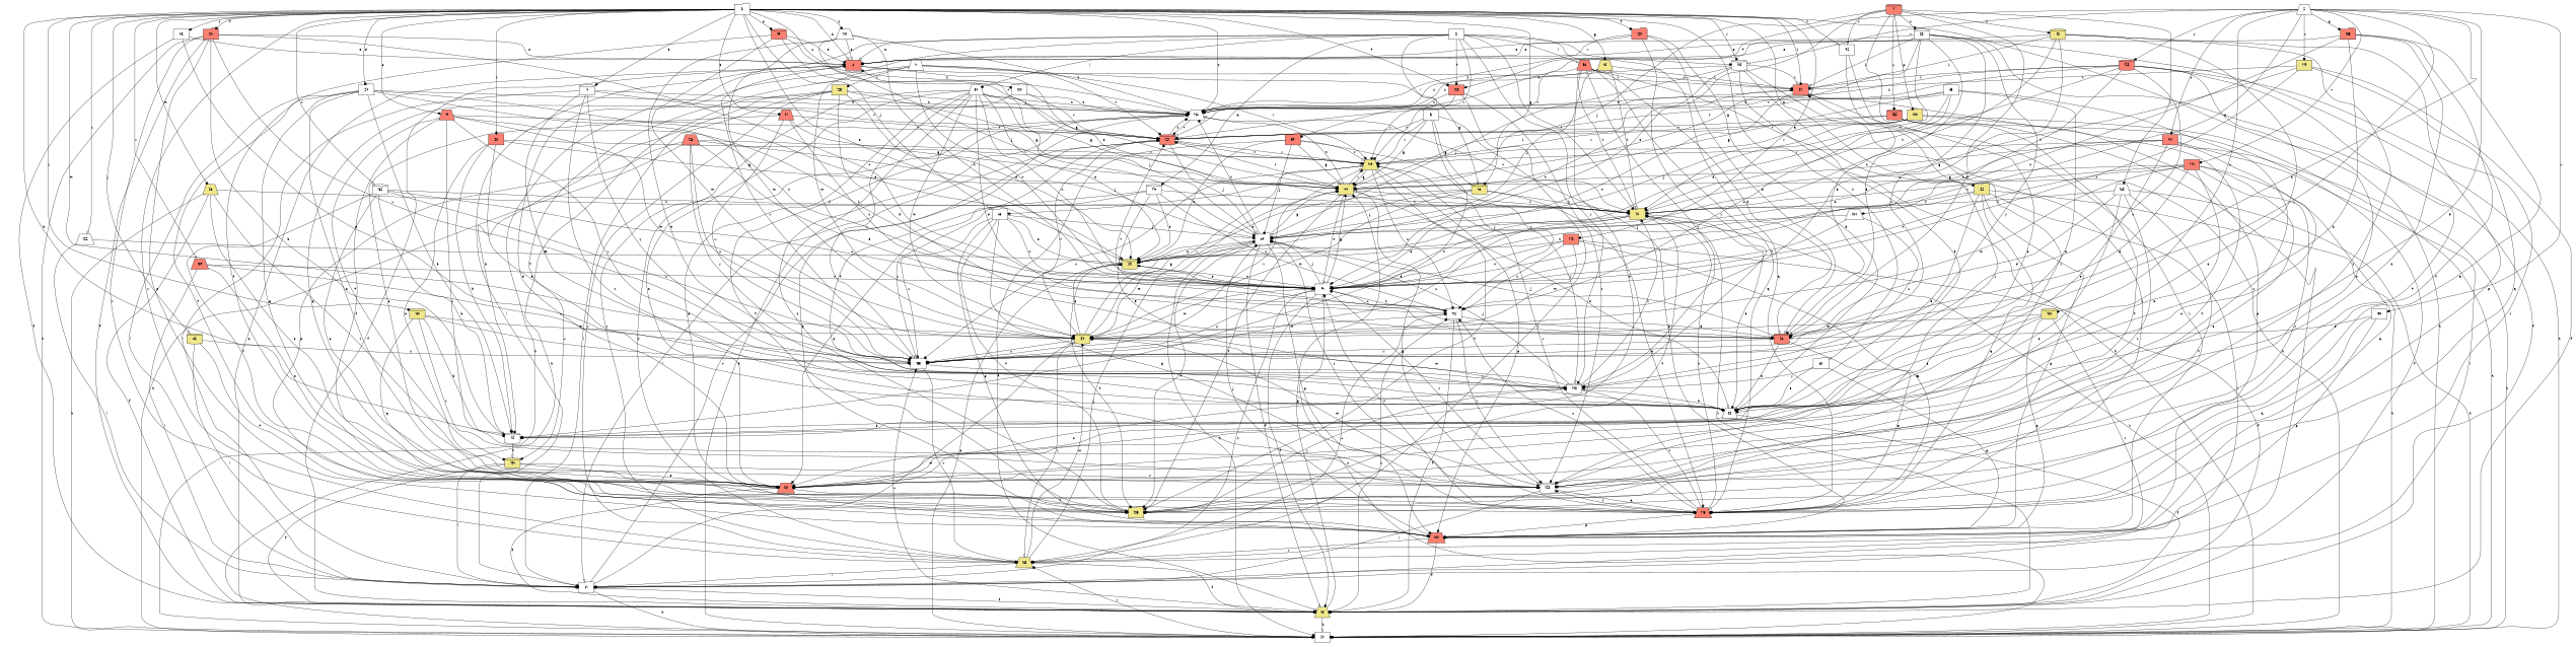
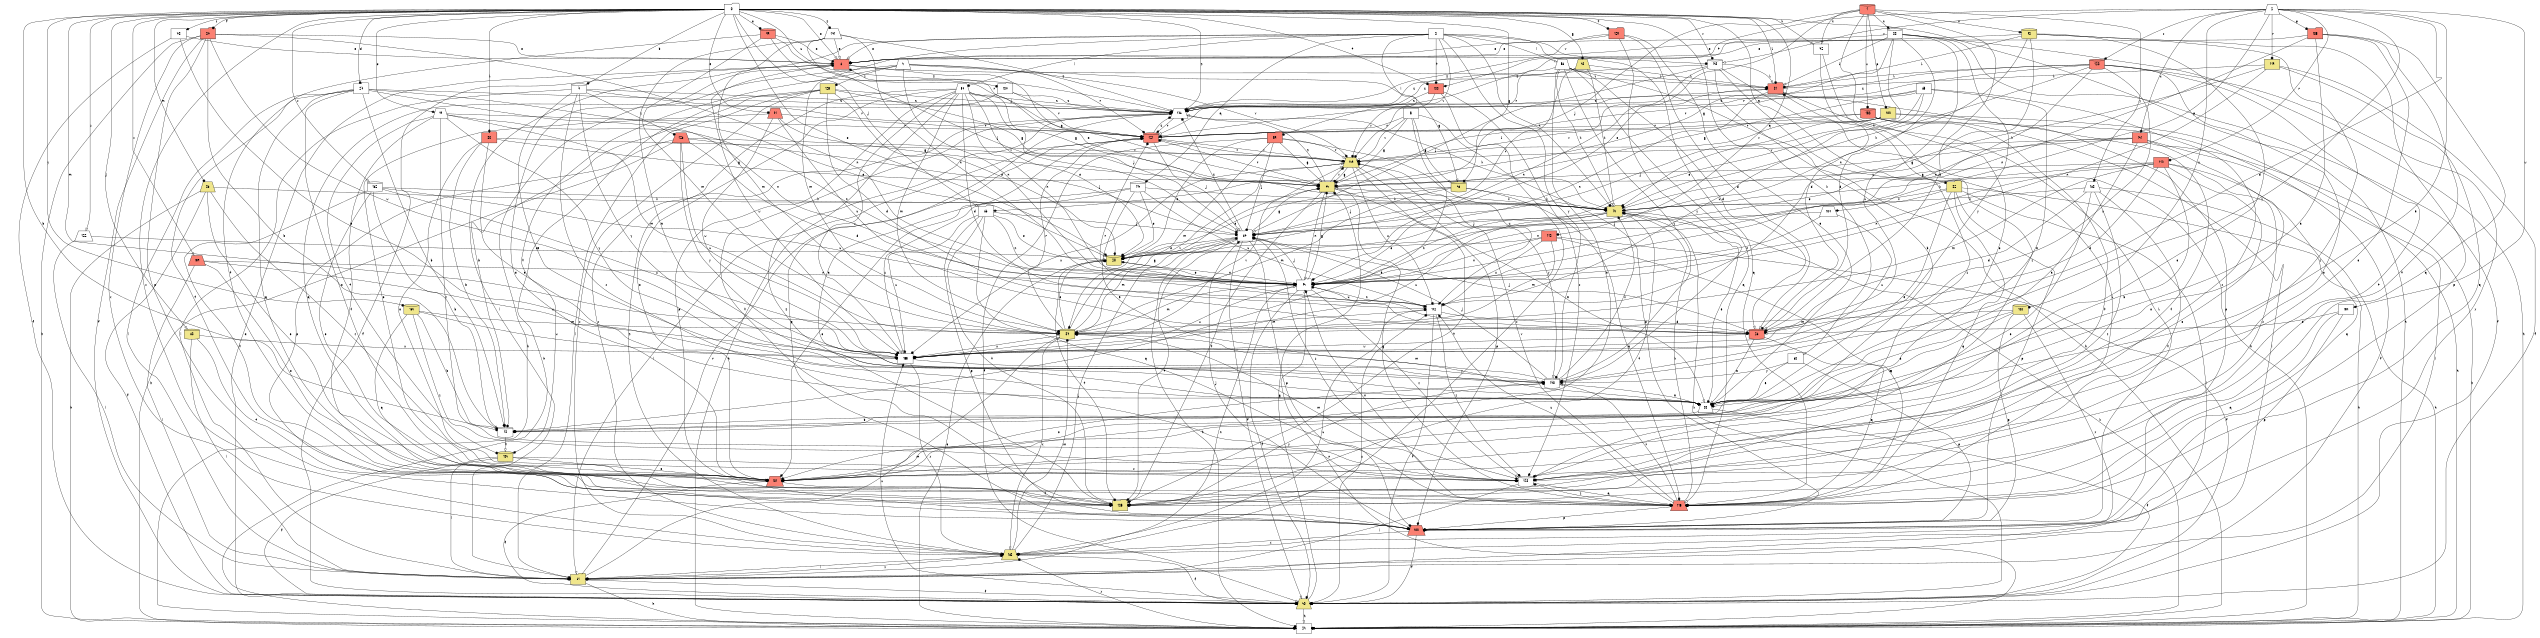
  strict digraph {
    fontname="Patrick Hand"
    node [fillcolor=white fontname="Patrick Hand" shape=cylinder style=filled]
    edge [arrowhead=diamond fontname="Patrick Hand"]
    0 [shape=folder]
    6 [fillcolor=salmon shape=box]
    7
    13
-   19 [fillcolor=salmon shape=trapezium]
+   19 [shape=trapezium]
    20 [fillcolor=khaki]
    n7 [label=27 shape=folder]
    31 [fillcolor=salmon shape=trapezium]
    32 [fillcolor=khaki shape=folder]
    37 [fillcolor=salmon shape=folder]
    43 [fillcolor=khaki shape=trapezium]
    46 [fillcolor=khaki]
    n13 [label=24 shape=box]
    63 [fillcolor=khaki]
    66 [shape=folder]
    68 [shape=folder]
    72 [shape=box]
    78 [shape=box]
    80 [fillcolor=salmon shape=folder]
    81 [fillcolor=salmon shape=folder]
    86 [fillcolor=khaki shape=trapezium]
    87 [fillcolor=khaki]
    99 [fillcolor=salmon]
    113 [fillcolor=salmon shape=box]
    122 [shape=trapezium]
    129 [fillcolor=salmon shape=folder]
    133 [fillcolor=salmon shape=box]
    137 [shape=folder]
    148
    159 [fillcolor=salmon shape=trapezium]
    162
    163 [fillcolor=khaki shape=trapezium]
    164 [fillcolor=khaki]
    171 [shape=trapezium]
    176 [shape=trapezium]
-   47 [fillcolor=khaki shape=box]
+   47 [fillcolor=khaki shape=box label=44]
    40 [fillcolor=khaki shape=trapezium]
    155 [shape=box]
    33 [shape=trapezium]
    170
-   61 [shape=folder]
+   61 [fillcolor=khaki shape=folder]
    121 [fillcolor=salmon]
    126 [fillcolor=salmon shape=trapezium]
    128
    134 [fillcolor=khaki]
    94 [shape=folder]
    135 [fillcolor=khaki shape=folder]
    101 [fillcolor=salmon shape=trapezium]
    115 [fillcolor=salmon shape=trapezium]
    142 [shape=folder]
    74 [fillcolor=khaki shape=folder]
    108 [fillcolor=salmon shape=trapezium]
    67 [shape=folder]
    65 [shape=box]
    26 [fillcolor=salmon]
    149 [fillcolor=khaki shape=trapezium]
    1 [fillcolor=salmon]
    88
    93 [fillcolor=khaki]
    103 [fillcolor=khaki shape=folder]
    153 [fillcolor=salmon]
    168 [shape=trapezium]
    2 [shape=trapezium]
    105 [fillcolor=salmon shape=folder]
    107 [shape=trapezium]
    117 [fillcolor=salmon shape=box]
    119 [fillcolor=khaki shape=box]
    123 [fillcolor=salmon]
    138 [fillcolor=khaki]
    141 [fillcolor=salmon shape=box]
    154 [shape=box]
    3 [shape=box]
-   56 [fillcolor=salmon shape=trapezium]
+   56 [shape=trapezium]
    57 [shape=trapezium]
    59 [fillcolor=salmon shape=folder]
    114
    4 [shape=trapezium]
    125 [fillcolor=khaki shape=box]
    5 [shape=box]
    0 -> 6 [arrowhead=onormal label=a]
    0 -> 7 [label=b]
    0 -> 13 [arrowhead=dot label=b]
    0 -> 19 [label=c]
    0 -> 20 [label=c]
    0 -> n7 [arrowhead=dot label=d]
    0 -> 31 [arrowhead=dot label=e]
    0 -> 32 [arrowhead=dot label=e]
    0 -> 37 [arrowhead=dot label=f]
    0 -> 43 [arrowhead=dot label=g]
    0 -> 46 [arrowhead=dot label=g]
    0 -> n13 [arrowhead=onormal label=h]
    0 -> 63 [arrowhead=onormal label=j]
    0 -> 66 [arrowhead=onormal label=j]
    0 -> 68 [arrowhead=onormal label=k]
    0 -> 72 [arrowhead=onormal label=k]
    0 -> 78 [label=l]
    0 -> 80 [label=l]
    0 -> 81 [arrowhead=dot label=l]
    0 -> 86 [arrowhead=dot label=m]
    0 -> 87 [arrowhead=onormal label=m]
    0 -> 99 [arrowhead=dot label=o]
    0 -> 113 [arrowhead=dot label=q]
    0 -> 122 [arrowhead=onormal label=s]
    0 -> 129 [arrowhead=dot label=t]
    0 -> 133 [arrowhead=dot label=t]
    0 -> 137 [arrowhead=dot label=u]
    0 -> 148 [arrowhead=dot label=v]
    0 -> 159 [arrowhead=onormal label=x]
    0 -> 162 [arrowhead=onormal label=x]
    0 -> 163 [arrowhead=dot label=x]
    0 -> 164 [arrowhead=dot label=y]
    0 -> 171 [arrowhead=dot label=z]
    0 -> 176 [arrowhead=onormal label=z]
    6 -> 81 [arrowhead=dot label=l]
    6 -> 47 [arrowhead=dot label=g]
    6 -> 40 [arrowhead=dot label=f]
    6 -> 155 [arrowhead=dot label=w]
    7 -> 176 [label=z]
    7 -> 33 [label=e]
    7 -> 170 [arrowhead=dot label=y]
    7 -> 61 [label=i]
    7 -> 121 [arrowhead=onormal label=r]
+   7 -> 126 [arrowhead=dot label=s]
    7 -> 128 [label=s]
    13 -> 134 [arrowhead=onormal label=t]
    19 -> 87 [arrowhead=onormal label=m]
    19 -> 170 [label=y]
    19 -> 121 [label=r]
    19 -> 128 [label=s]
    19 -> 134 [arrowhead=dot label=t]
    19 -> 94 [arrowhead=onormal label=n]
    19 -> 135 [label=t]
    20 -> 94 [arrowhead=onormal label=n]
    20 -> 135 [arrowhead=dot label=t]
    n7 -> 13 [label=b]
    n7 -> 20 [arrowhead=onormal label=c]
    n7 -> 176 [label=z]
    n7 -> 61 [arrowhead=onormal label=i]
    n7 -> 94 [arrowhead=dot label=n]
    n7 -> 135 [arrowhead=onormal label=t]
    n7 -> 101 [arrowhead=dot label=o]
    n7 -> 115 [arrowhead=dot label=q]
    31 -> 47 [arrowhead=dot label=g]
    31 -> 155 [arrowhead=dot label=w]
    31 -> 121 [label=r]
    31 -> 101 [arrowhead=onormal label=o]
    31 -> 142 [arrowhead=onormal label=u]
    32 -> n13 [arrowhead=onormal label=h]
    32 -> 33 [arrowhead=onormal label=e]
    32 -> 61 [arrowhead=dot label=i]
    32 -> 94 [label=n]
    32 -> 115 [arrowhead=dot label=q]
    32 -> 74 [arrowhead=onormal label=k]
    32 -> 108 [arrowhead=dot label=p]
    37 -> 6 [arrowhead=onormal label=a]
    37 -> 13 [arrowhead=onormal label=b]
    37 -> n13 [label=h]
    37 -> 163 [label=x]
    37 -> 40 [arrowhead=dot label=f]
    37 -> 155 [arrowhead=onormal label=w]
    37 -> 94 [arrowhead=dot label=n]
    37 -> 108 [arrowhead=onormal label=p]
    43 -> 81 [arrowhead=dot label=l]
    43 -> 176 [arrowhead=dot label=z]
    43 -> 74 [arrowhead=onormal label=k]
    43 -> 67 [arrowhead=dot label=j]
    46 -> 20 [label=c]
    46 -> 87 [arrowhead=onormal label=m]
    46 -> 115 [label=q]
    46 -> 74 [label=k]
    46 -> 67 [arrowhead=onormal label=j]
    n13 -> 20 [arrowhead=dot label=c]
    n13 -> 163 [arrowhead=dot label=x]
    n13 -> 94 [arrowhead=onormal label=n]
    n13 -> 74 [label=k]
    63 -> 155 [arrowhead=dot label=w]
    63 -> 61 [arrowhead=dot label=i]
    63 -> 135 [label=t]
    66 -> 20 [arrowhead=onormal label=c]
    66 -> 155 [label=w]
    66 -> 94 [arrowhead=onormal label=n]
    66 -> 135 [arrowhead=onormal label=t]
    66 -> 115 [arrowhead=onormal label=q]
    66 -> 108 [arrowhead=onormal label=p]
    66 -> 67 [arrowhead=dot label=j]
    68 -> 33 [label=e]
    68 -> 170 [label=y]
    68 -> 108 [label=p]
    72 -> 128 [arrowhead=onormal label=s]
    72 -> 26 [arrowhead=dot label=d]
    78 -> 6 [label=a]
    78 -> 40 [arrowhead=dot label=f]
    78 -> 33 [label=e]
    80 -> 13 [label=b]
    80 -> 47 [label=g]
    80 -> 33 [arrowhead=onormal label=e]
    80 -> 101 [arrowhead=dot label=o]
    80 -> 149 [arrowhead=dot label=v]
    81 -> 176 [label=z]
    81 -> 94 [arrowhead=dot label=n]
    81 -> 108 [arrowhead=onormal label=p]
    86 -> n13 [arrowhead=onormal label=h]
    86 -> 40 [label=f]
    86 -> 128 [label=s]
    86 -> 101 [arrowhead=dot label=o]
    86 -> 74 [arrowhead=onormal label=k]
    87 -> 20 [label=c]
    87 -> 163 [arrowhead=onormal label=x]
    87 -> 47 [label=g]
    87 -> 155 [label=w]
    87 -> 121 [label=r]
    87 -> 149 [arrowhead=onormal label=v]
    99 -> 6 [arrowhead=dot label=a]
    99 -> 87 [arrowhead=dot label=m]
    99 -> 176 [arrowhead=dot label=z]
    99 -> 121 [label=r]
    99 -> 135 [label=t]
    113 -> 20 [arrowhead=dot label=c]
    113 -> 87 [arrowhead=onormal label=m]
    113 -> 40 [label=f]
    113 -> 94 [arrowhead=onormal label=n]
    113 -> 115 [arrowhead=dot label=q]
    113 -> 142 [arrowhead=onormal label=u]
    122 -> 20 [arrowhead=onormal label=c]
    122 -> 61 [arrowhead=dot label=i]
    129 -> 6 [arrowhead=dot label=a]
    129 -> 176 [arrowhead=dot label=z]
    129 -> 33 [arrowhead=dot label=e]
    129 -> 170 [label=y]
    129 -> 26 [arrowhead=onormal label=d]
    133 -> 163 [label=x]
    133 -> 176 [label=z]
    133 -> 128 [label=s]
    133 -> 149 [arrowhead=dot label=v]
    137 -> 176 [label=z]
    137 -> 121 [arrowhead=onormal label=r]
    137 -> 115 [label=q]
    148 -> 13 [label=b]
    148 -> n13 [arrowhead=dot label=h]
    148 -> 81 [arrowhead=onormal label=l]
    148 -> 176 [arrowhead=dot label=z]
    148 -> 128 [arrowhead=dot label=s]
    148 -> 94 [label=n]
    148 -> 67 [arrowhead=onormal label=j]
    159 -> 155 [label=w]
    159 -> 61 [arrowhead=dot label=i]
    159 -> 94 [arrowhead=onormal label=n]
    159 -> 101 [arrowhead=dot label=o]
    162 -> 13 [arrowhead=onormal label=b]
    162 -> 155 [arrowhead=dot label=w]
    162 -> 135 [label=t]
    162 -> 101 [arrowhead=onormal label=o]
    162 -> 142 [arrowhead=dot label=u]
    162 -> 74 [arrowhead=dot label=k]
    163 -> 87 [arrowhead=dot label=m]
    163 -> 176 [arrowhead=onormal label=z]
    163 -> 40 [arrowhead=onormal label=f]
    163 -> 61 [label=i]
    163 -> 142 [arrowhead=dot label=u]
    163 -> 67 [arrowhead=dot label=j]
    164 -> 13 [arrowhead=dot label=b]
    164 -> 87 [arrowhead=onormal label=m]
    164 -> 155 [arrowhead=dot label=w]
    164 -> 128 [arrowhead=onormal label=s]
    164 -> 115 [label=q]
    171 -> 6 [arrowhead=onormal label=a]
    171 -> 87 [arrowhead=onormal label=m]
    171 -> 176 [arrowhead=onormal label=z]
    171 -> 33 [label=e]
    171 -> 94 [arrowhead=onormal label=n]
    171 -> 67 [arrowhead=dot label=j]
    176 -> 121 [label=r]
    176 -> 135 [label=t]
    176 -> 74 [arrowhead=dot label=k]
    176 -> 108 [arrowhead=dot label=p]
    47 -> 81 [label=l]
    47 -> 176 [arrowhead=onormal label=z]
    47 -> 33 [arrowhead=onormal label=e]
    47 -> 121 [arrowhead=dot label=r]
    47 -> 94 [arrowhead=onormal label=n]
    47 -> 135 [label=t]
    47 -> 74 [arrowhead=dot label=k]
    47 -> 149 [label=v]
    40 -> 6 [arrowhead=onormal label=a]
    40 -> n13 [arrowhead=onormal label=h]
    40 -> 47 [label=g]
    40 -> 155 [label=w]
    40 -> 142 [arrowhead=dot label=u]
    40 -> 74 [label=k]
    155 -> 163 [arrowhead=onormal label=x]
    155 -> 170 [arrowhead=onormal label=y]
    155 -> 149 [arrowhead=onormal label=v]
    33 -> 13 [label=b]
    33 -> 40 [arrowhead=onormal label=f]
    170 -> 87 [label=m]
    170 -> 33 [label=e]
    170 -> 101 [label=o]
    170 -> 74 [label=k]
    170 -> 67 [arrowhead=dot label=j]
    61 -> n13 [arrowhead=onormal label=h]
    61 -> 87 [arrowhead=onormal label=m]
+   61 -> 163 [label=x]
    61 -> 40 [arrowhead=dot label=f]
    61 -> 121 [label=r]
    61 -> 94 [arrowhead=onormal label=n]
    121 -> 176 [label=z]
-   121 -> 33 [arrowhead=onormal label=t]
+   121 -> 33 [arrowhead=onormal label=e]
    121 -> 61 [arrowhead=onormal label=i]
    121 -> 67 [arrowhead=onormal label=j]
    121 -> 149 [arrowhead=onormal label=v]
    126 -> n13 [arrowhead=onormal label=h]
    126 -> 155 [arrowhead=dot label=w]
    126 -> 170 [label=y]
    126 -> 108 [label=p]
    126 -> 67 [arrowhead=dot label=j]
    126 -> 26 [label=d]
    126 -> 149 [label=v]
    128 -> 87 [arrowhead=onormal label=m]
    128 -> 61 [arrowhead=dot label=i]
    128 -> 115 [arrowhead=onormal label=q]
    134 -> 40 [arrowhead=dot label=f]
    134 -> 61 [label=i]
    134 -> 128 [label=s]
    134 -> 101 [label=o]
    94 -> 20 [label=c]
    94 -> 87 [label=m]
    94 -> 47 [arrowhead=dot label=g]
    94 -> 40 [label=f]
    94 -> 155 [label=w]
    94 -> 128 [arrowhead=onormal label=s]
    94 -> 142 [arrowhead=dot label=u]
    94 -> 67 [arrowhead=dot label=j]
    135 -> 176 [label=z]
    135 -> 170 [arrowhead=dot label=y]
    101 -> 6 [arrowhead=dot label=a]
    101 -> 40 [arrowhead=onormal label=f]
    101 -> 135 [label=t]
    115 -> 81 [label=l]
    115 -> 47 [arrowhead=onormal label=g]
    115 -> 170 [arrowhead=onormal label=r]
    115 -> 128 [label=s]
    115 -> 94 [label=n]
    115 -> 142 [label=u]
    115 -> 74 [arrowhead=onormal label=k]
    115 -> 108 [arrowhead=onormal label=p]
    115 -> 149 [arrowhead=dot label=v]
    142 -> 87 [label=m]
    142 -> 40 [arrowhead=onormal label=f]
    142 -> 128 [label=s]
    142 -> 94 [arrowhead=dot label=n]
    142 -> 26 [label=d]
    74 -> 6 [label=a]
    74 -> 155 [arrowhead=dot label=w]
    74 -> 33 [arrowhead=dot label=e]
    74 -> 94 [arrowhead=dot label=n]
    74 -> 135 [label=t]
    74 -> 67 [label=j]
    108 -> 81 [arrowhead=onormal label=l]
    108 -> 163 [label=x]
    108 -> 40 [label=f]
    108 -> 67 [label=j]
    67 -> 20 [arrowhead=onormal label=c]
    67 -> n13 [arrowhead=dot label=h]
    67 -> 87 [arrowhead=onormal label=m]
    67 -> 176 [arrowhead=dot label=z]
    67 -> 47 [arrowhead=dot label=g]
    67 -> 40 [arrowhead=onormal label=f]
    67 -> 128 [label=s]
    67 -> 135 [label=t]
    67 -> 108 [arrowhead=dot label=p]
    65 -> 20 [label=c]
    65 -> 176 [arrowhead=onormal label=z]
    65 -> 47 [arrowhead=onormal label=g]
    65 -> 33 [arrowhead=onormal label=e]
    65 -> 121 [arrowhead=onormal label=r]
    65 -> 128 [arrowhead=onormal label=s]
    65 -> 142 [arrowhead=onormal label=u]
    26 -> 155 [arrowhead=onormal label=w]
    26 -> 33 [arrowhead=onormal label=e]
    26 -> 121 [arrowhead=dot label=r]
    26 -> 115 [arrowhead=onormal label=q]
    26 -> 67 [label=j]
    149 -> 47 [arrowhead=dot label=g]
    149 -> 155 [arrowhead=dot label=w]
    149 -> 170 [arrowhead=onormal label=y]
    149 -> 121 [arrowhead=onormal label=r]
    149 -> 135 [label=t]
    149 -> 142 [arrowhead=dot label=u]
    149 -> 108 [label=p]
    1 -> 20 [arrowhead=dot label=c]
    1 -> 66 [label=j]
    1 -> 72 [arrowhead=onormal label=k]
    1 -> 101 [arrowhead=dot label=o]
    1 -> 26 [arrowhead=onormal label=d]
    1 -> 88 [label=n]
    1 -> 93 [label=n]
    1 -> 103 [arrowhead=dot label=p]
    1 -> 153 [arrowhead=dot label=w]
    1 -> 168 [label=y]
    88 -> 6 [arrowhead=dot label=a]
    88 -> n13 [arrowhead=onormal label=h]
    88 -> 81 [arrowhead=onormal label=l]
    88 -> 176 [arrowhead=onormal label=z]
    88 -> 47 [arrowhead=dot label=g]
    88 -> 40 [arrowhead=dot label=f]
    88 -> 155 [arrowhead=dot label=w]
    88 -> 170 [arrowhead=onormal label=y]
    88 -> 74 [label=k]
    88 -> 26 [arrowhead=onormal label=d]
    93 -> 6 [arrowhead=dot label=a]
    93 -> 81 [arrowhead=dot label=l]
    93 -> 128 [arrowhead=onormal label=s]
    93 -> 94 [label=n]
    93 -> 101 [label=o]
    93 -> 142 [label=u]
    93 -> 108 [arrowhead=dot label=p]
    103 -> n13 [arrowhead=dot label=h]
    103 -> 121 [arrowhead=onormal label=r]
    103 -> 135 [arrowhead=dot label=t]
    103 -> 67 [label=j]
    103 -> 149 [label=v]
    153 -> 40 [arrowhead=onormal label=f]
    153 -> 61 [arrowhead=onormal label=i]
    153 -> 121 [arrowhead=onormal label=r]
    153 -> 135 [label=t]
    153 -> 149 [arrowhead=dot label=v]
    168 -> n13 [arrowhead=onormal label=h]
    168 -> 128 [arrowhead=dot label=s]
    168 -> 135 [arrowhead=dot label=t]
    168 -> 101 [arrowhead=dot label=o]
    168 -> 74 [arrowhead=onormal label=k]
    168 -> 26 [label=d]
    2 -> 133 [label=t]
    2 -> 148 [arrowhead=onormal label=v]
    2 -> 33 [label=e]
    2 -> 170 [label=y]
    2 -> 26 [arrowhead=dot label=d]
    2 -> 105 [arrowhead=dot label=p]
    2 -> 107 [label=p]
    2 -> 117 [arrowhead=dot label=r]
    2 -> 119 [arrowhead=dot label=r]
    2 -> 123 [label=s]
    2 -> 138 [arrowhead=dot label=u]
    2 -> 141 [label=u]
    2 -> 154 [label=w]
    105 -> 6 [label=a]
    105 -> 33 [label=e]
    105 -> 94 [arrowhead=onormal label=n]
    105 -> 135 [arrowhead=onormal label=t]
    105 -> 101 [arrowhead=dot label=o]
    105 -> 115 [arrowhead=dot label=q]
    107 -> 155 [label=w]
    107 -> 94 [label=n]
    107 -> 67 [label=j]
    117 -> 13 [label=b]
    117 -> 87 [label=m]
    117 -> 47 [arrowhead=onormal label=g]
    117 -> 128 [arrowhead=onormal label=s]
    117 -> 94 [label=n]
    117 -> 101 [arrowhead=dot label=o]
    117 -> 115 [label=q]
    117 -> 74 [label=k]
    117 -> 26 [arrowhead=dot label=d]
    119 -> 81 [arrowhead=onormal label=l]
    119 -> 40 [label=f]
    119 -> 94 [arrowhead=onormal label=n]
    119 -> 115 [arrowhead=dot label=q]
    119 -> 74 [arrowhead=onormal label=k]
    123 -> 81 [arrowhead=onormal label=l]
    123 -> 163 [label=x]
    123 -> 176 [arrowhead=onormal label=z]
    123 -> 155 [arrowhead=dot label=w]
    123 -> 121 [label=r]
    123 -> 128 [label=o]
    123 -> 94 [label=n]
    123 -> 135 [arrowhead=dot label=t]
    123 -> 74 [arrowhead=dot label=k]
    138 -> 13 [arrowhead=dot label=b]
    138 -> 87 [arrowhead=dot label=m]
    138 -> 163 [label=x]
    138 -> 33 [arrowhead=dot label=e]
    138 -> 108 [label=p]
    141 -> 20 [label=c]
    141 -> n13 [arrowhead=onormal label=h]
    141 -> 47 [arrowhead=dot label=g]
    141 -> 33 [label=e]
    141 -> 61 [arrowhead=dot label=i]
    141 -> 101 [arrowhead=onormal label=o]
    141 -> 149 [label=v]
    154 -> 115 [arrowhead=dot label=q]
    154 -> 108 [arrowhead=dot label=p]
    154 -> 26 [arrowhead=onormal label=d]
    3 -> 6 [arrowhead=onormal label=a]
    3 -> 87 [arrowhead=dot label=m]
    3 -> 133 [arrowhead=dot label=t]
    3 -> 148 [arrowhead=dot label=v]
    3 -> 170 [arrowhead=dot label=y]
    3 -> 61 [arrowhead=onormal label=i]
    3 -> 115 [label=q]
    3 -> 74 [arrowhead=dot label=k]
    3 -> 149 [arrowhead=dot label=v]
    3 -> 56 [arrowhead=onormal label=i]
    3 -> 57 [arrowhead=dot label=i]
    3 -> 59 [arrowhead=dot label=i]
    3 -> 114 [label=q]
    56 -> n13 [arrowhead=dot label=h]
    56 -> 81 [arrowhead=dot label=l]
    56 -> 170 [arrowhead=onormal label=y]
    56 -> 121 [arrowhead=onormal label=r]
    56 -> 101 [label=o]
    56 -> 115 [arrowhead=onormal label=q]
    56 -> 74 [arrowhead=onormal label=k]
    56 -> 26 [arrowhead=onormal label=d]
    57 -> 20 [label=c]
    57 -> n13 [label=h]
    57 -> 87 [arrowhead=dot label=m]
    57 -> 163 [arrowhead=dot label=x]
    57 -> 176 [label=z]
    57 -> 47 [arrowhead=dot label=g]
    57 -> 155 [arrowhead=onormal label=w]
    57 -> 94 [label=n]
    57 -> 101 [arrowhead=onormal label=o]
    57 -> 108 [arrowhead=dot label=p]
    57 -> 67 [arrowhead=onormal label=j]
    57 -> 26 [arrowhead=onormal label=d]
    59 -> 20 [arrowhead=onormal label=c]
+   59 -> 87 [label=m]
    59 -> 47 [arrowhead=onormal label=g]
    59 -> 40 [arrowhead=onormal label=f]
    59 -> 142 [label=u]
    59 -> 67 [arrowhead=dot label=j]
    59 -> 149 [arrowhead=onormal label=r]
    114 -> 20 [label=c]
    114 -> 155 [arrowhead=onormal label=w]
    114 -> 33 [label=e]
    114 -> 101 [label=o]
    114 -> 142 [arrowhead=onormal label=u]
    114 -> 74 [arrowhead=dot label=k]
    4 -> 46 [arrowhead=onormal label=g]
    4 -> n13 [label=h]
    4 -> 121 [label=r]
    4 -> 134 [label=t]
    4 -> 94 [label=n]
    4 -> 149 [label=v]
    4 -> 125 [arrowhead=dot label=s]
    125 -> 13 [arrowhead=dot label=b]
    125 -> 20 [label=c]
    125 -> n13 [arrowhead=dot label=h]
    125 -> 163 [arrowhead=onormal label=x]
    125 -> 176 [arrowhead=onormal label=j]
    125 -> 47 [arrowhead=onormal label=g]
    125 -> 61 [arrowhead=dot label=i]
    125 -> 26 [arrowhead=onormal label=d]
    5 -> 13 [label=b]
    5 -> 46 [arrowhead=onormal label=g]
    5 -> 47 [label=g]
    5 -> 121 [arrowhead=onormal label=r]
    5 -> 108 [arrowhead=dot label=p]
    5 -> 149 [arrowhead=onormal label=v]
  }
